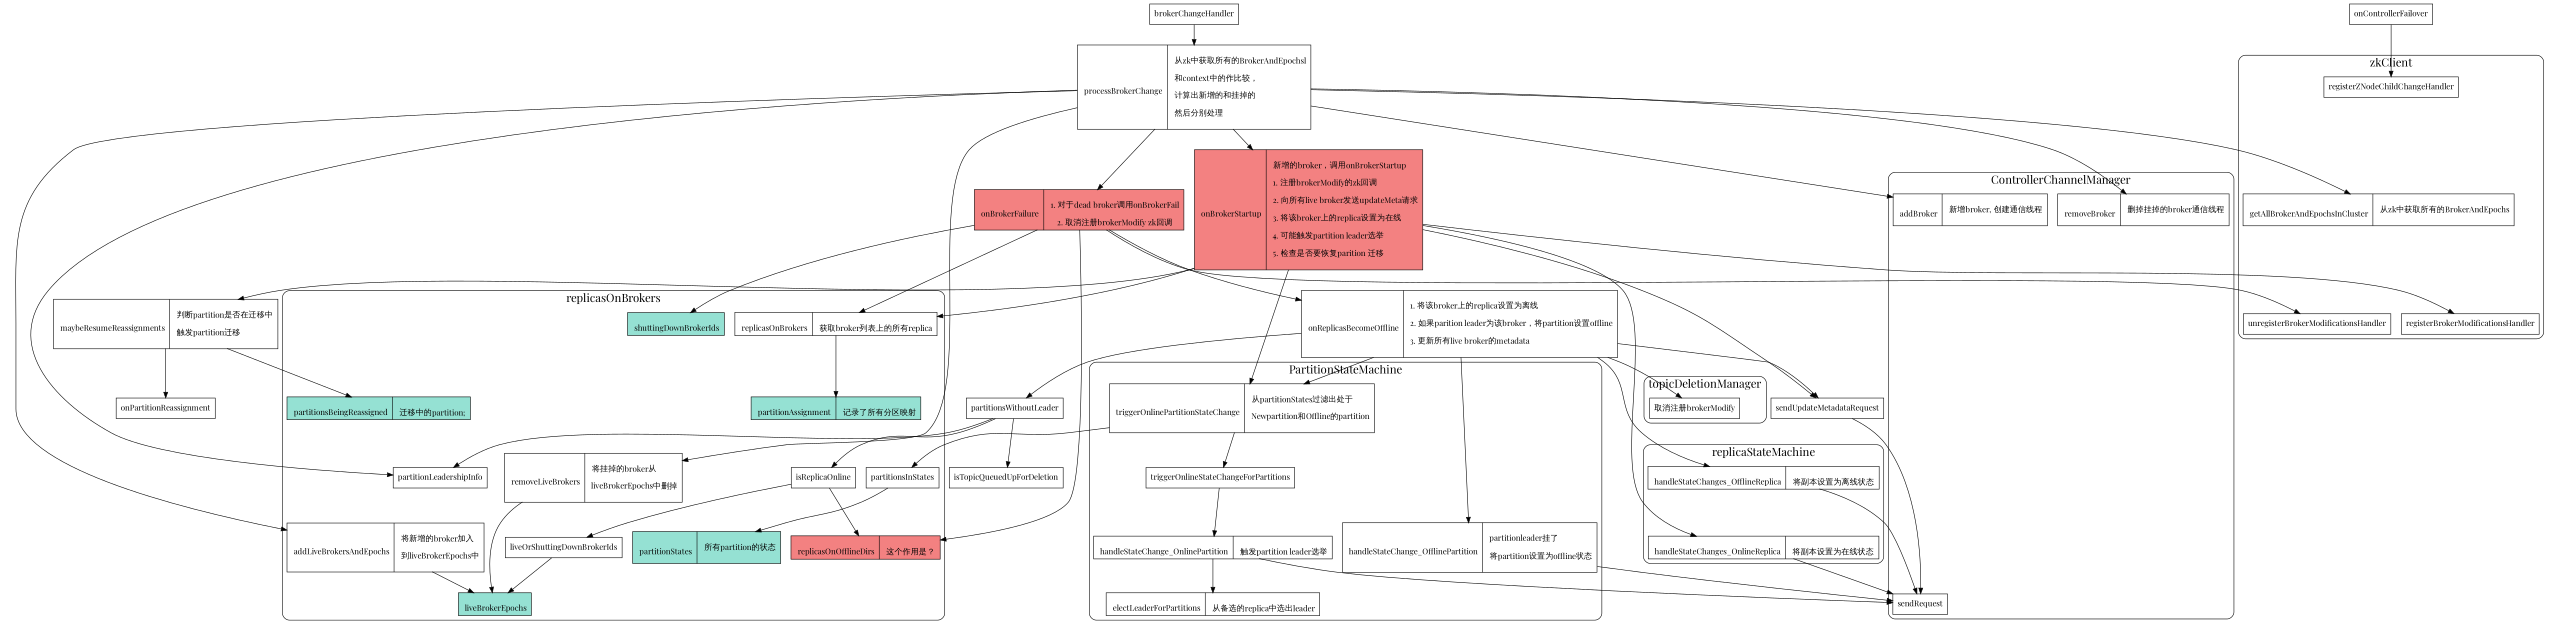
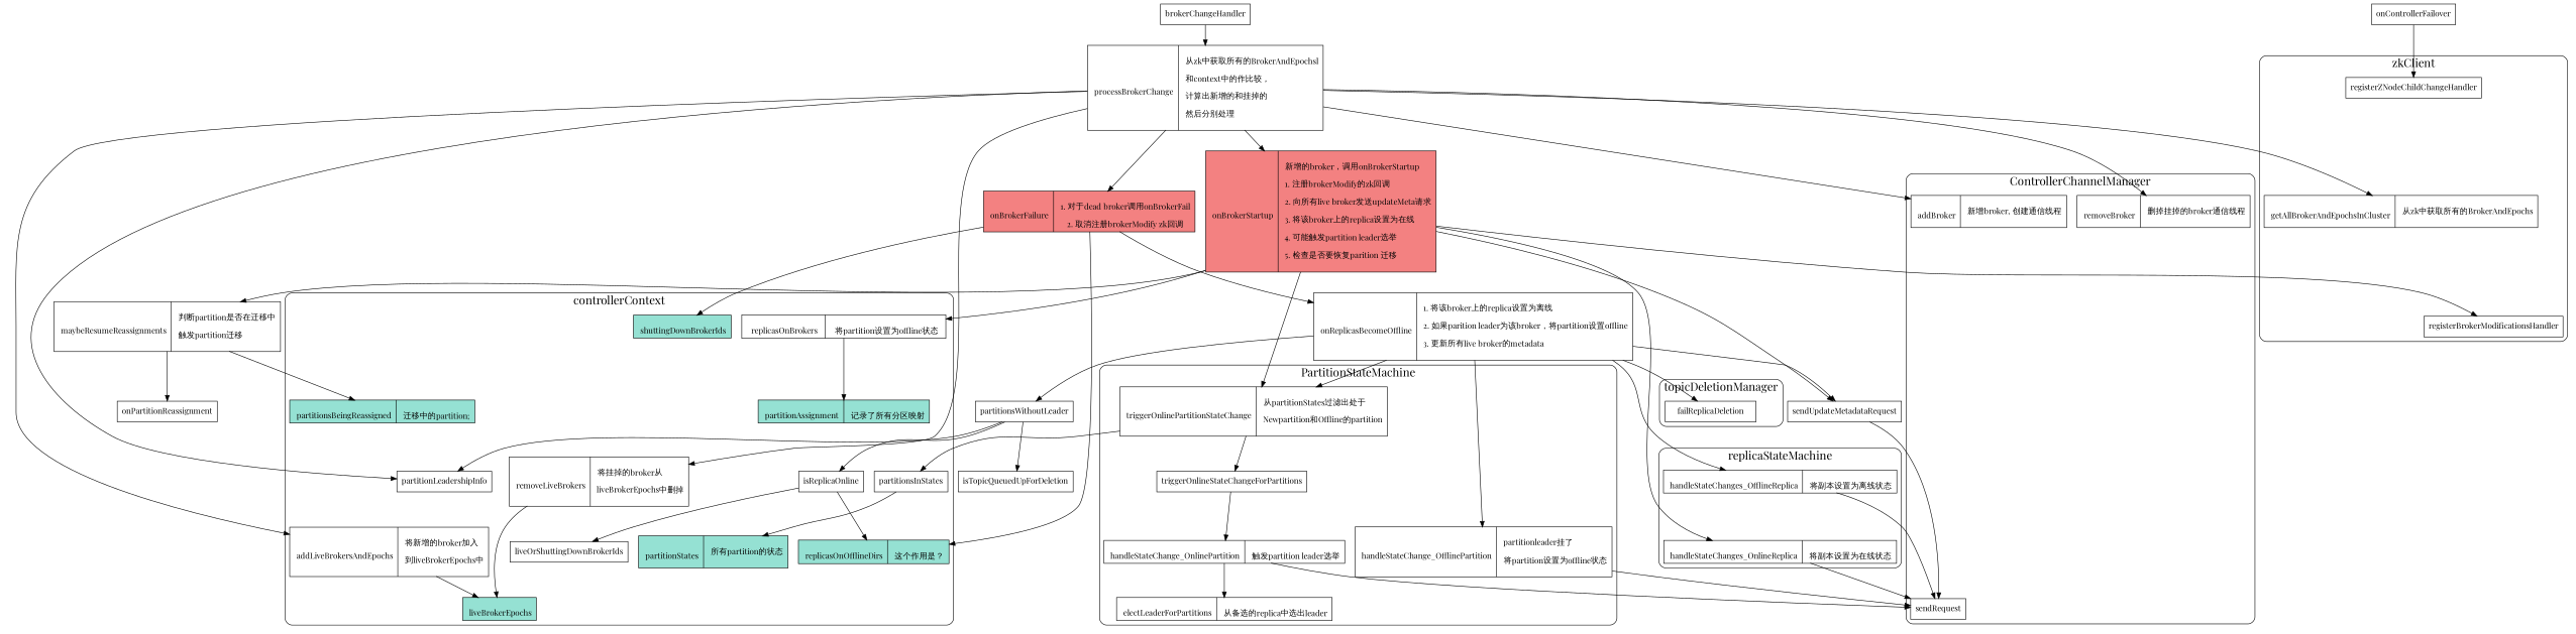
  digraph {
    fontname="Playfair Display"
    newrank=true
    rankdir=TB
    node [fontname="Playfair Display" shape=record]
    edge [fontname="Playfair Display"]
    n1 [fillcolor="#f38181" label="{{\n      onBrokerFailure|\n      1. 对于dead broker调用onBrokerFail\l\n      2. 取消注册brokerModify zk回调\n    }}" style=filled]
    n2 [fillcolor="#f38181" label="{{\n      onBrokerStartup|\n      新增的broker，调用onBrokerStartup\l\n      1. 注册brokerModify的zk回调\l\n      2. 向所有live broker发送updateMeta请求\l\n      3. 将该broker上的replica设置为在线\l\n      4. 可能触发partition leader选举\l\n      5. 检查是否要恢复parition 迁移\l\n    }}" style=filled]
    n3 [fillcolor="#95e1d3" label="{{\n        partitionStates\l|\n        所有partition的状态\l\n      }}" style=filled]
    partitionsInStates [shape=box]
    partitionLeadershipInfo [shape=box]
-   n6 [fillcolor="#f38181" label="{{\n        replicasOnOfflineDirs|\n        这个作用是？\n      }}" style=filled]
+   n6 [fillcolor="#95e1d3" label="{{\n        replicasOnOfflineDirs|\n        这个作用是？\n      }}" style=filled]
    isReplicaOnline [shape=box]
    liveOrShuttingDownBrokerIds [shape=box]
    n9 [fillcolor="#95e1d3" label="{{\n        liveBrokerEpochs\n      }}" style=filled]
    n10 [fillcolor="#95e1d3" label="{{\n        partitionsBeingReassigned|\n        迁移中的partition;\n      }}" style=filled]
    n11 [label="{{\n        addLiveBrokersAndEpochs|\n        将新增的broker加入\l \n        到liveBrokerEpochs中\l\n      }}"]
    n12 [label="{{\n        removeLiveBrokers|\n        将挂掉的broker从\l \n        liveBrokerEpochs中删掉\l\n      }}"]
-   n13 [label="{{\n        replicasOnBrokers|\n        获取broker列表上的所有replica\n      }}"]
+   n13 [label="{{\n        replicasOnBrokers|\n        将partition设置为offline状态\n      }}"]
    n14 [fillcolor="#95e1d3" label="{{\n        partitionAssignment|\n        记录了所有分区映射\n      }}" style=filled]
    n15 [fillcolor="#95e1d3" label="{{\n        shuttingDownBrokerIds\n      }}" style=filled]
    sendRequest [shape=box]
    n17 [label="{{\n        removeBroker|\n        删掉挂掉的broker通信线程\l\n      }}"]
    n18 [label="{{\n        addBroker|\n        新增broker, 创建通信线程\l\n      }}"]
    n19 [label="{{\n        handleStateChanges_OnlineReplica|\n        将副本设置为在线状态\n      }}"]
    n20 [label="{{\n        handleStateChanges_OfflineReplica|\n        将副本设置为离线状态\n      }}"]
    n21 [label="{{\n        triggerOnlinePartitionStateChange|\n        从partitionStates过滤出处于\l \n        Newpartition和Offline的partition\l\n      }}"]
    triggerOnlineStateChangeForPartitions [shape=box]
    n23 [label="{{\n        handleStateChange_OnlinePartition|\n        触发partition leader选举\n      }}"]
    n24 [label="{{\n        electLeaderForPartitions|\n        从备选的replica中选出leader\n      }}"]
    n25 [label="{{\n        handleStateChange_OfflinePartition|\n        partitionleader挂了\l\n        将partition设置为offline状态\l\n      }}"]
-   failReplicaDeletion [shape=box label="取消注册brokerModify"]
+   failReplicaDeletion [shape=box]
    registerZNodeChildChangeHandler [shape=box]
    n28 [label="{{\n      getAllBrokerAndEpochsInCluster|\n      从zk中获取所有的BrokerAndEpochs\l\n    }}"]
    registerBrokerModificationsHandler [shape=box]
-   unregisterBrokerModificationsHandler [shape=box]
    n31 [label="{{\n      onReplicasBecomeOffline|\n      1. 将该broker上的replica设置为离线\l\n      2. 如果parition leader为该broker，将partition设置offline\l\n      3. 更新所有live broker的metadata\l\n    }}"]
    sendUpdateMetadataRequest [shape=box]
    n33 [label="{{\n      maybeResumeReassignments|\n      判断partition是否在迁移中\l\n      触发partition迁移\l\n    }}"]
    partitionsWithoutLeader [shape=box]
    isTopicQueuedUpForDeletion [shape=box]
    onPartitionReassignment [shape=box]
    onControllerFailover [shape=box]
    n38 [label="{{\n      processBrokerChange|\n      从zk中获取所有的BrokerAndEpochsl\l\n      和context中的作比较，\l \n      计算出新增的和挂掉的\l\n      然后分别处理\l\n    }}"]
    brokerChangeHandler [shape=box]
    subgraph sub_1 {
      rank=same
      n1
      n2
    }
    subgraph cluster_2 {
      fontsize=20
-     label=replicasOnBrokers
+     label=controllerContext
      style=rounded
      n3
      partitionsInStates
      partitionLeadershipInfo
      n6
      isReplicaOnline
      liveOrShuttingDownBrokerIds
      n9
      n10
      n11
      n12
      n13
      n14
      n15
    }
    subgraph cluster_3 {
      fontsize=20
      label=ControllerChannelManager
      style=rounded
      sendRequest
      n17
      n18
    }
    subgraph cluster_4 {
      fontsize=20
      label=replicaStateMachine
      style=rounded
      n19
      n20
    }
    subgraph cluster_5 {
      fontsize=20
      label=PartitionStateMachine
      style=rounded
      n21
      triggerOnlineStateChangeForPartitions
      n23
      n24
      n25
    }
    subgraph cluster_6 {
      fontsize=20
      label=topicDeletionManager
      style=rounded
      failReplicaDeletion
    }
    subgraph cluster_7 {
      fontsize=20
      label=zkClient
      style=rounded
      registerZNodeChildChangeHandler
      n28
      registerBrokerModificationsHandler
-     unregisterBrokerModificationsHandler
    }
    n1 -> n6
-   n1 -> n13
    n1 -> n15
-   n1 -> unregisterBrokerModificationsHandler
    n1 -> n31
    n2 -> n13
    n2 -> n19
    n2 -> n21
    n2 -> registerBrokerModificationsHandler
    n2 -> sendUpdateMetadataRequest
    n2 -> n33
    partitionsInStates -> n3
    isReplicaOnline -> n6
    isReplicaOnline -> liveOrShuttingDownBrokerIds
-   liveOrShuttingDownBrokerIds -> n9
    n11 -> n9
    n12 -> n9
    n13 -> n14
    n19 -> sendRequest
    n20 -> sendRequest
    n21 -> partitionsInStates
    n21 -> triggerOnlineStateChangeForPartitions
    triggerOnlineStateChangeForPartitions -> n23
    n23 -> sendRequest
    n23 -> n24
    n25 -> sendRequest
    n31 -> n20
    n31 -> n21
    n31 -> n25
    n31 -> failReplicaDeletion
    n31 -> sendUpdateMetadataRequest
    n31 -> partitionsWithoutLeader
    sendUpdateMetadataRequest -> sendRequest
    n33 -> n10
    n33 -> onPartitionReassignment
    partitionsWithoutLeader -> partitionLeadershipInfo
    partitionsWithoutLeader -> isReplicaOnline
    partitionsWithoutLeader -> isTopicQueuedUpForDeletion
    onControllerFailover -> registerZNodeChildChangeHandler
    n38 -> n1
    n38 -> n2
    n38 -> partitionLeadershipInfo
    n38 -> n11
    n38 -> n12
    n38 -> n17
    n38 -> n18
    n38 -> n28
    brokerChangeHandler -> n38
  }
